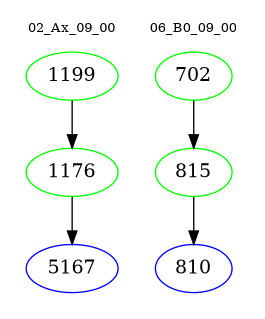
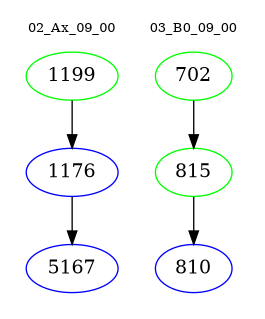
  digraph {
    node [color=green]
    edge [color=black]
    n1 [label=1199]
-   n2 [label=1176]
+   n2 [color=blue label=1176]
    n3 [color=blue label=5167]
    n4 [label=702]
    n5 [label=815]
    n6 [color=blue label=810]
    subgraph cluster_1 {
      color=white
      fontsize=10
      label="02_Ax_09_00"
      n1
      n2
      n3
    }
    subgraph cluster_2 {
      color=white
      fontsize=10
-     label="06_B0_09_00"
+     label="03_B0_09_00"
      n4
      n5
      n6
    }
    n1 -> n2
    n2 -> n3
    n4 -> n5
    n5 -> n6
  }
